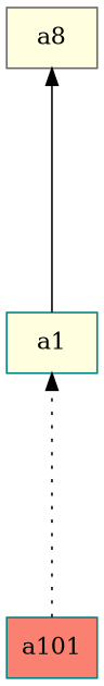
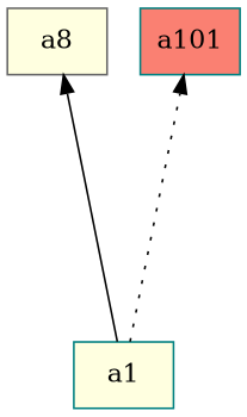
  digraph {
    rankdir=BT
    ranksep=2.0
    node [color=teal fillcolor=lightyellow shape=record style=filled]
    edge [arrowhead=normal]
    n1 [label="{a1}"]
    n2 [color=gray40 label="{a8}"]
    n3 [fillcolor=salmon label="{a101}"]
    n1 -> n2 [style=solid]
-   n3 -> n1 [style=dotted]
+   n1 -> n3 [style=dotted]
  }
